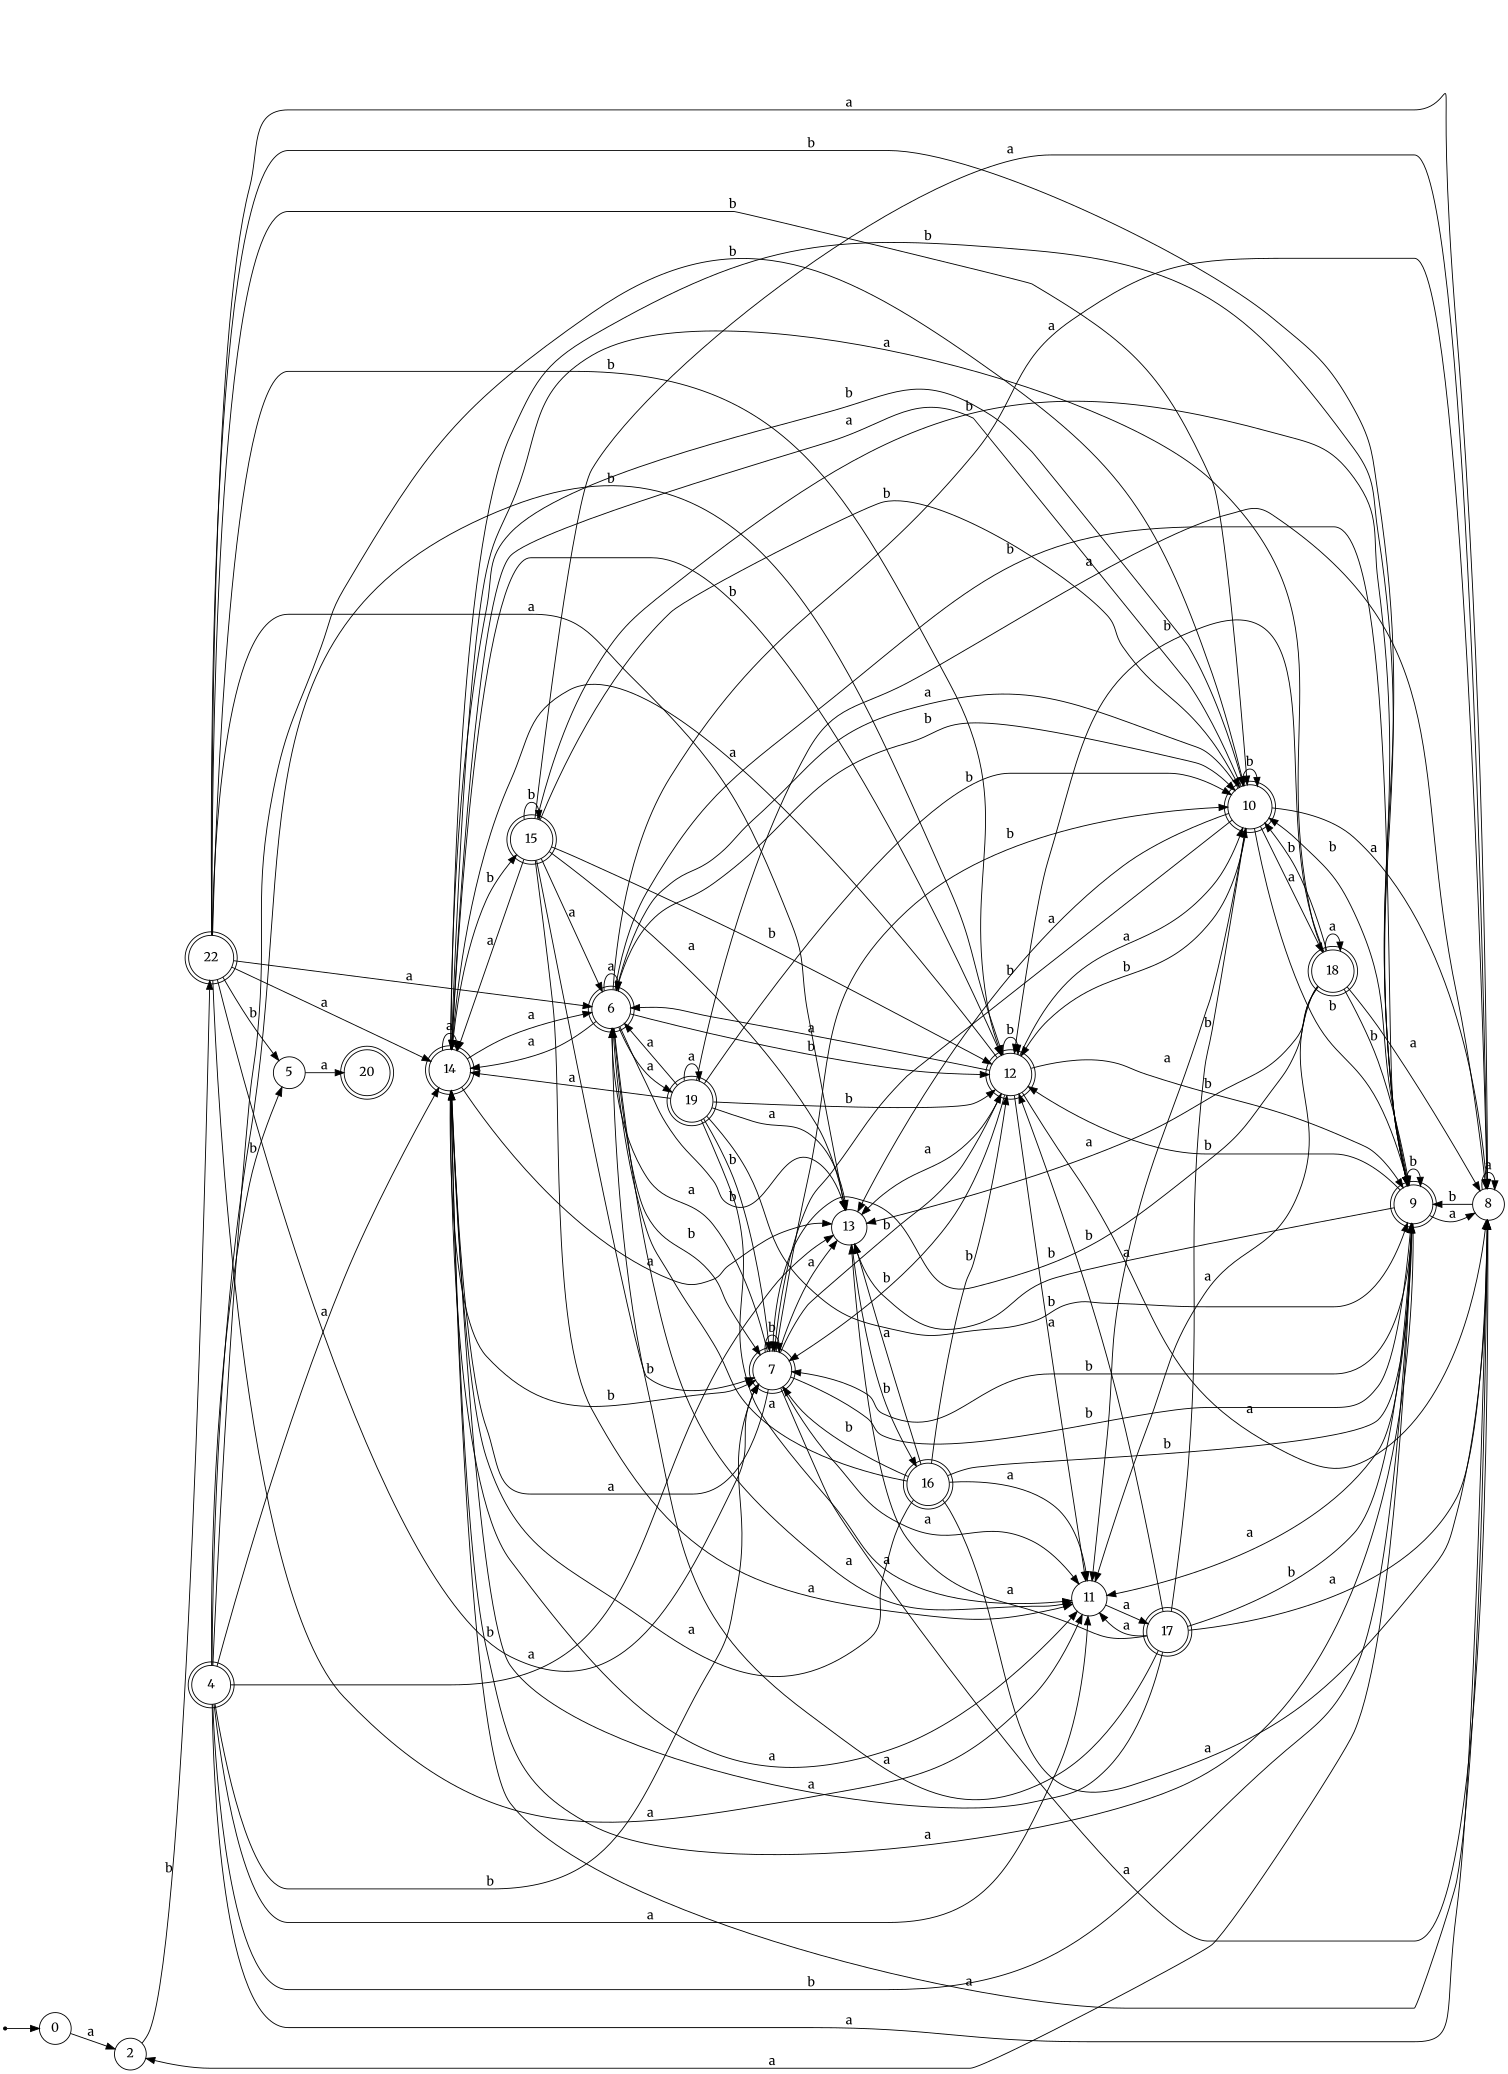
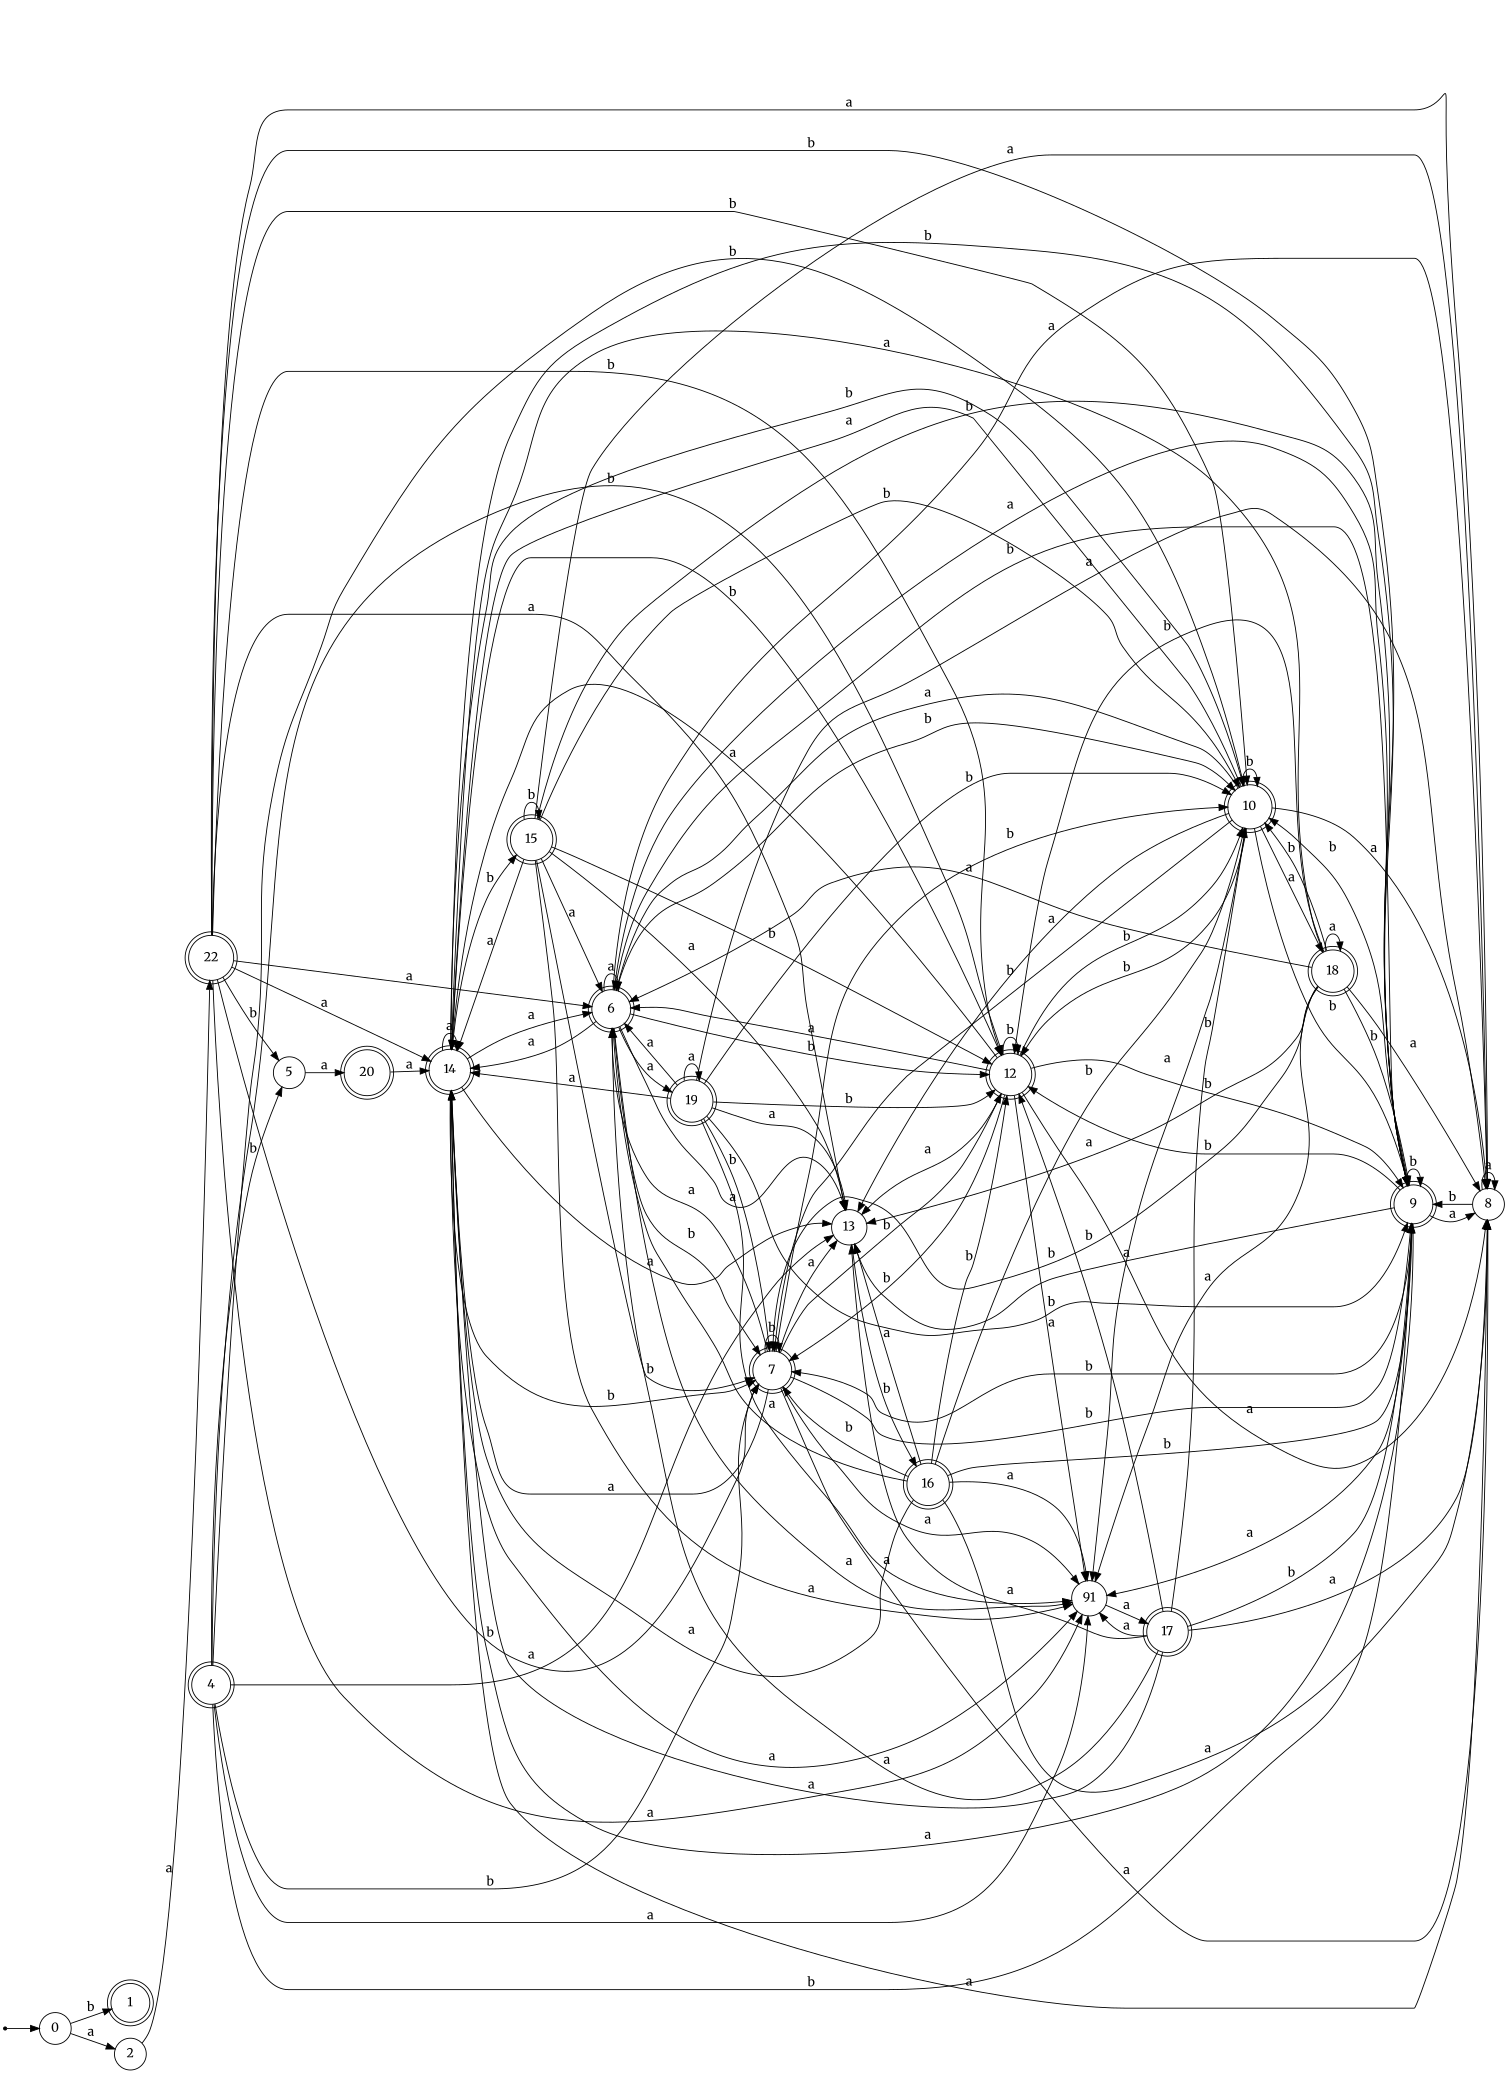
  digraph {
    fontname=Merriweather
    rankdir=LR
    node [fontname=Merriweather shape=doublecircle]
    edge [fontname=Merriweather]
    dummy0 [shape=point]
    0 [shape=circle]
+   1
    2 [shape=circle]
    22
    5 [shape=circle]
    6
    7
    8 [shape=circle]
    9
    10
-   11 [shape=circle]
+   11 [shape=circle label=91]
    12
    13 [shape=circle]
    14
    4
    20
    19
    18
    17
    16
    15
    dummy0 -> 0
+   0 -> 1 [label=b]
    0 -> 2 [label=a]
-   2 -> 22 [label=b]
+   2 -> 22 [label=a]
    22 -> 5 [label=b]
    22 -> 6 [label=a]
    22 -> 7 [label=b]
    22 -> 8 [label=a]
    22 -> 9 [label=b]
    22 -> 10 [label=b]
    22 -> 11 [label=a]
    22 -> 12 [label=b]
    22 -> 13 [label=a]
    22 -> 14 [label=a]
    5 -> 20 [label=a]
    6 -> 6 [label=a]
    6 -> 7 [label=b]
    6 -> 8 [label=a]
    6 -> 9 [label=b]
    6 -> 10 [label=b]
    6 -> 11 [label=a]
    6 -> 12 [label=b]
-   6 -> 13 [label=b]
+   6 -> 13 [label=a]
    6 -> 14 [label=a]
    6 -> 19 [label=a]
    7 -> 6 [label=a]
    7 -> 7 [label=b]
    7 -> 8 [label=a]
    7 -> 9 [label=b]
    7 -> 10 [label=b]
    7 -> 11 [label=a]
    7 -> 12 [label=b]
    7 -> 13 [label=a]
    7 -> 14 [label=a]
    8 -> 8 [label=a]
    8 -> 9 [label=b]
-   9 -> 2 [label=a]
+   9 -> 6 [label=a]
    9 -> 7 [label=b]
    9 -> 8 [label=a]
    9 -> 9 [label=b]
    9 -> 10 [label=b]
    9 -> 11 [label=a]
    9 -> 12 [label=b]
    9 -> 13 [label=a]
    9 -> 14 [label=a]
    10 -> 6 [label=a]
    10 -> 7 [label=b]
    10 -> 8 [label=a]
    10 -> 9 [label=b]
    10 -> 10 [label=b]
    10 -> 11 [label=a]
    10 -> 12 [label=b]
    10 -> 13 [label=a]
    10 -> 14 [label=a]
    10 -> 18 [label=a]
    11 -> 17 [label=a]
    12 -> 6 [label=a]
    12 -> 7 [label=b]
    12 -> 8 [label=a]
    12 -> 9 [label=b]
-   12 -> 10 [label=a]
+   12 -> 10 [label=b]
    12 -> 11 [label=a]
    12 -> 12 [label=b]
    12 -> 13 [label=a]
    12 -> 14 [label=a]
    13 -> 16 [label=b]
    14 -> 6 [label=a]
    14 -> 7 [label=b]
    14 -> 8 [label=a]
    14 -> 9 [label=b]
    14 -> 10 [label=b]
    14 -> 11 [label=a]
    14 -> 12 [label=b]
    14 -> 13 [label=a]
    14 -> 14 [label=a]
    14 -> 15 [label=b]
    4 -> 5 [label=b]
    4 -> 7 [label=b]
-   4 -> 8 [label=a]
    4 -> 9 [label=b]
    4 -> 10 [label=b]
    4 -> 11 [label=a]
    4 -> 12 [label=b]
    4 -> 13 [label=a]
-   4 -> 14 [label=a]
+   20 -> 14 [label=a]
    19 -> 6 [label=a]
    19 -> 7 [label=b]
    19 -> 8 [label=a]
    19 -> 9 [label=b]
    19 -> 10 [label=b]
    19 -> 11 [label=a]
    19 -> 12 [label=b]
    19 -> 13 [label=a]
    19 -> 14 [label=a]
    19 -> 19 [label=a]
+   18 -> 6 [label=a]
    18 -> 7 [label=b]
    18 -> 8 [label=a]
    18 -> 9 [label=b]
    18 -> 10 [label=b]
    18 -> 11 [label=a]
    18 -> 12 [label=b]
    18 -> 13 [label=a]
    18 -> 14 [label=a]
    18 -> 18 [label=a]
    17 -> 6 [label=a]
    17 -> 8 [label=a]
    17 -> 9 [label=b]
    17 -> 10 [label=b]
    17 -> 11 [label=a]
    17 -> 12 [label=b]
    17 -> 13 [label=a]
    17 -> 14 [label=a]
    16 -> 6 [label=a]
    16 -> 7 [label=b]
    16 -> 8 [label=a]
    16 -> 9 [label=b]
+   16 -> 10 [label=b]
    16 -> 11 [label=a]
    16 -> 12 [label=b]
    16 -> 13 [label=a]
    16 -> 14 [label=a]
    15 -> 6 [label=a]
    15 -> 7 [label=b]
    15 -> 8 [label=a]
    15 -> 9 [label=b]
    15 -> 10 [label=b]
    15 -> 11 [label=a]
    15 -> 12 [label=b]
    15 -> 13 [label=a]
    15 -> 14 [label=a]
    15 -> 15 [label=b]
  }
